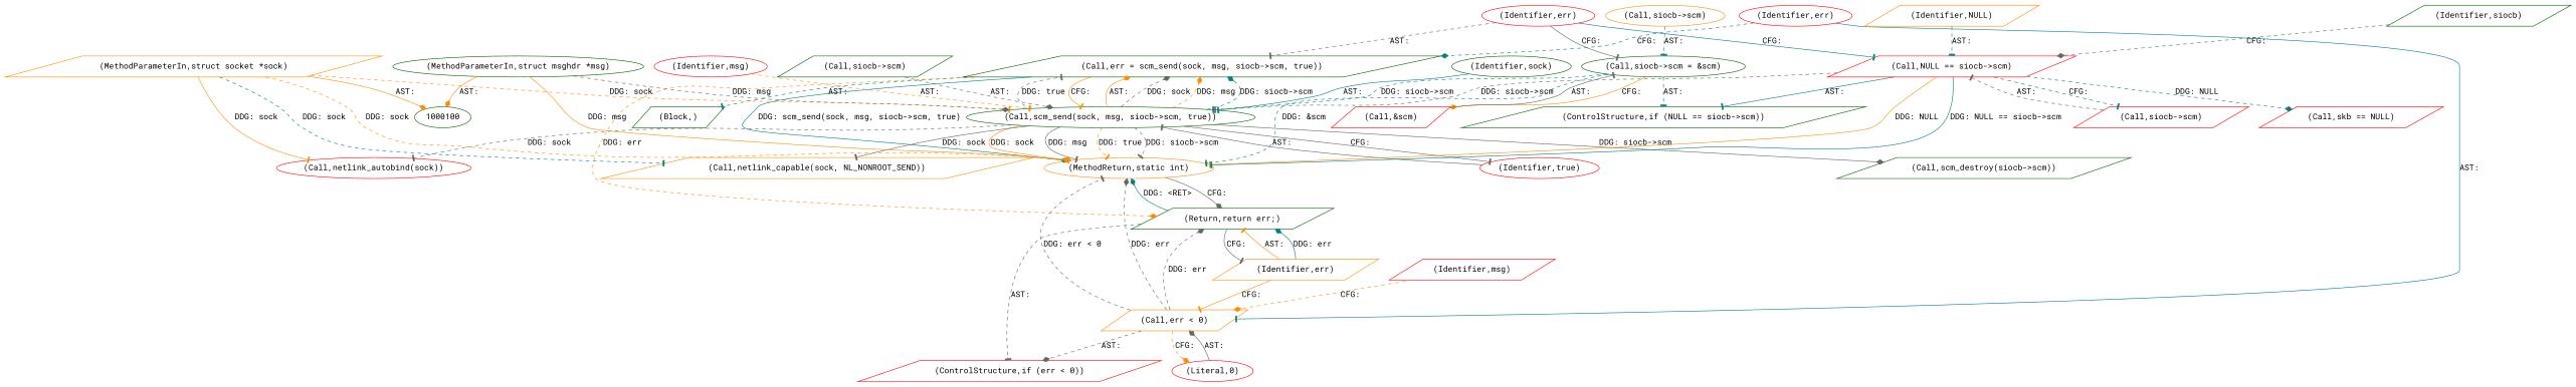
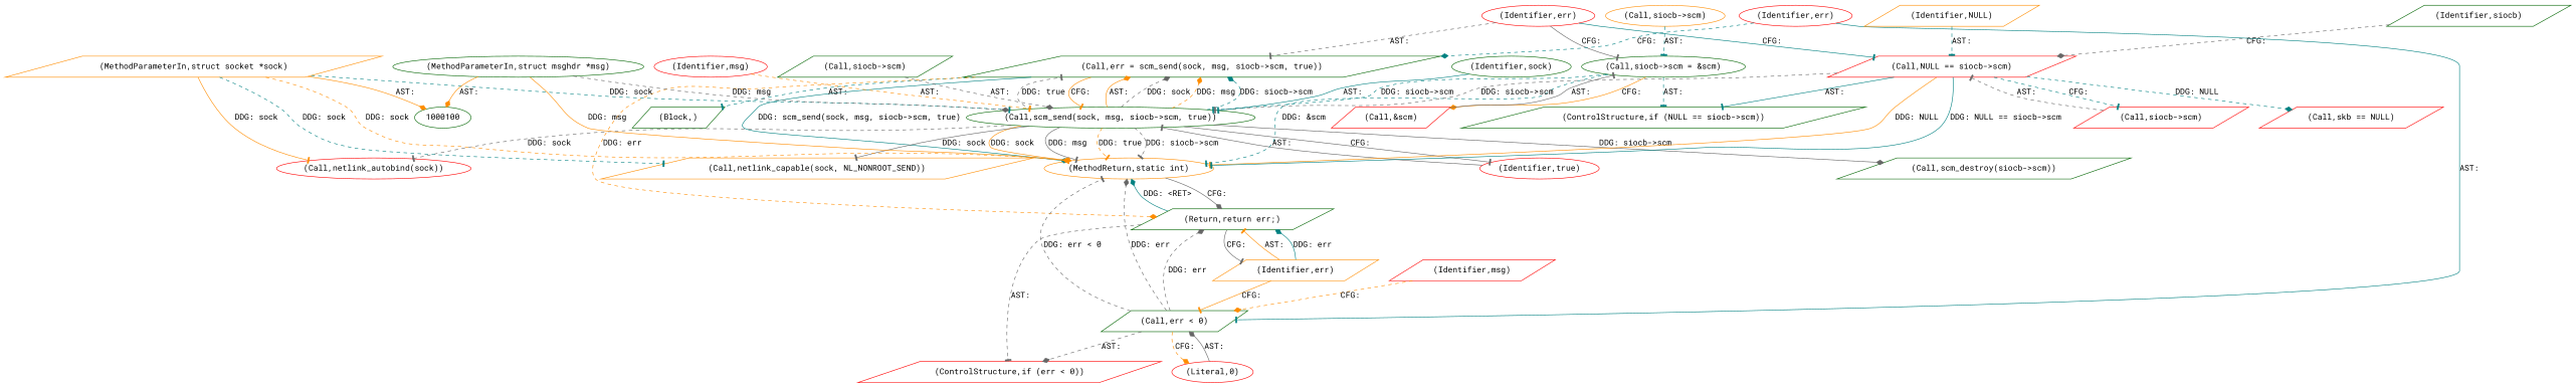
  digraph {
    fontname="Roboto Mono"
    node [color=darkgreen fontname="Roboto Mono" shape=parallelogram]
    edge [arrowhead=tee color=gray40 fontname="Roboto Mono" style=dashed]
    n1 [label="(Call,err = scm_send(sock, msg, siocb->scm, true))"]
    n2 [label="(Call,scm_send(sock, msg, siocb->scm, true))" shape=ellipse]
    n3 [color=darkorange label="(MethodReturn,static int)" shape=ellipse]
    n4 [label="(Block,)"]
    n5 [label="(Return,return err;)"]
    n6 [color=red label="(Identifier,true)" shape=ellipse]
    n7 [color=darkorange label="(Call,netlink_capable(sock, NL_NONROOT_SEND))"]
    n8 [label="(Call,scm_destroy(siocb->scm))"]
    n9 [color=red label="(Call,netlink_autobind(sock))" shape=ellipse]
-   n10 [color=darkorange label="(Call,err < 0)"]
+   n10 [label="(Call,err < 0)"]
    n11 [color=red label="(Literal,0)" shape=ellipse]
    n12 [color=red label="(ControlStructure,if (err < 0))"]
    n13 [color=darkorange label="(MethodParameterIn,struct socket *sock)"]
    1000100 [shape=ellipse]
    n15 [label="(MethodParameterIn,struct msghdr *msg)" shape=ellipse]
    n16 [label="(Call,siocb->scm = &scm)" shape=ellipse]
    n17 [label="(ControlStructure,if (NULL == siocb->scm))"]
    n18 [color=red label="(Call,&scm)"]
    n19 [color=red label="(Call,NULL == siocb->scm)"]
    n20 [color=red label="(Call,skb == NULL)"]
    n21 [color=red label="(Call,siocb->scm)"]
    n22 [color=darkorange label="(Identifier,err)"]
    n23 [label="(Identifier,sock)" shape=ellipse]
    n24 [label="(Identifier,siocb)"]
    n25 [color=red label="(Identifier,msg)" shape=ellipse]
    n26 [color=red label="(Identifier,err)" shape=ellipse]
    n27 [color=red label="(Identifier,err)" shape=ellipse]
    n28 [label="(Call,siocb->scm)"]
    n29 [color=darkorange label="(Call,siocb->scm)" shape=ellipse]
    n30 [color=darkorange label="(Identifier,NULL)"]
    n31 [color=red label="(Identifier,msg)"]
    n1 -> n2 [color=darkorange label="CFG: " style=solid]
    n1 -> n3 [arrowhead=diamond color=teal label="DDG: scm_send(sock, msg, siocb->scm, true)" style=solid]
    n1 -> n4 [color=teal label="AST: "]
    n1 -> n5 [arrowhead=diamond color=darkorange label="DDG: err"]
    n2 -> n1 [arrowhead=diamond color=darkorange label="AST: " style=solid]
    n2 -> n1 [arrowhead=diamond label="DDG: sock"]
    n2 -> n1 [arrowhead=diamond color=darkorange label="DDG: msg"]
    n2 -> n1 [arrowhead=diamond color=teal label="DDG: siocb->scm"]
    n2 -> n1 [label="DDG: true"]
    n2 -> n3 [label="DDG: siocb->scm"]
    n2 -> n3 [arrowhead=diamond color=darkorange label="DDG: sock" style=solid]
    n2 -> n3 [label="DDG: msg" style=solid]
    n2 -> n3 [color=darkorange label="DDG: true"]
    n2 -> n6 [label="CFG: " style=solid]
    n2 -> n7 [label="DDG: sock" style=solid]
    n2 -> n8 [arrowhead=diamond label="DDG: siocb->scm" style=solid]
    n2 -> n9 [label="DDG: sock"]
    n3 -> n5 [arrowhead=diamond label="CFG: " style=solid]
    n5 -> n3 [arrowhead=diamond color=teal label="DDG: <RET>" style=solid]
    n5 -> n12 [label="AST: "]
    n5 -> n22 [label="CFG: " style=solid]
    n6 -> n2 [label="AST: " style=solid]
    n10 -> n3 [label="DDG: err < 0"]
    n10 -> n3 [arrowhead=diamond label="DDG: err"]
    n10 -> n5 [arrowhead=diamond label="DDG: err"]
    n10 -> n11 [arrowhead=diamond color=darkorange label="CFG: "]
    n10 -> n12 [arrowhead=diamond label="AST: "]
    n11 -> n10 [arrowhead=diamond label="AST: " style=solid]
-   n13 -> n2 [color=darkorange label="DDG: sock"]
+   n13 -> n2 [color=teal label="DDG: sock"]
    n13 -> n3 [arrowhead=diamond color=darkorange label="DDG: sock"]
    n13 -> n7 [color=teal label="DDG: sock"]
    n13 -> n9 [color=darkorange label="DDG: sock" style=solid]
    n13 -> 1000100 [arrowhead=diamond color=darkorange label="AST: " style=solid]
    n15 -> n2 [arrowhead=diamond label="DDG: msg"]
    n15 -> n3 [color=darkorange label="DDG: msg" style=solid]
    n15 -> 1000100 [arrowhead=diamond color=darkorange label="AST: " style=solid]
    n16 -> n2 [color=teal label="DDG: siocb->scm"]
    n16 -> n3 [color=teal label="DDG: &scm"]
    n16 -> n17 [color=teal label="AST: "]
    n16 -> n18 [arrowhead=diamond color=darkorange label="CFG: " style=solid]
    n18 -> n16 [label="AST: " style=solid]
    n19 -> n2 [label="DDG: siocb->scm"]
    n19 -> n3 [color=darkorange label="DDG: NULL" style=solid]
    n19 -> n3 [color=teal label="DDG: NULL == siocb->scm" style=solid]
    n19 -> n17 [color=teal label="AST: " style=solid]
    n19 -> n20 [arrowhead=diamond color=teal label="DDG: NULL"]
    n19 -> n21 [color=teal label="CFG: "]
    n21 -> n19 [label="AST: "]
    n22 -> n5 [color=darkorange label="AST: " style=solid]
    n22 -> n5 [arrowhead=diamond color=teal label="DDG: err" style=solid]
    n22 -> n10 [color=darkorange label="CFG: " style=solid]
    n23 -> n2 [color=teal label="AST: " style=solid]
    n24 -> n19 [arrowhead=diamond label="CFG: "]
    n25 -> n2 [color=darkorange label="AST: "]
    n26 -> n1 [label="AST: "]
    n26 -> n16 [label="CFG: " style=solid]
    n26 -> n19 [color=teal label="CFG: " style=solid]
    n27 -> n1 [arrowhead=diamond color=teal label="CFG: "]
    n27 -> n10 [color=teal label="AST: " style=solid]
    n28 -> n2 [arrowhead=diamond label="AST: "]
    n29 -> n16 [color=teal label="AST: "]
    n30 -> n19 [color=teal label="AST: "]
    n31 -> n10 [arrowhead=diamond color=darkorange label="CFG: "]
  }
